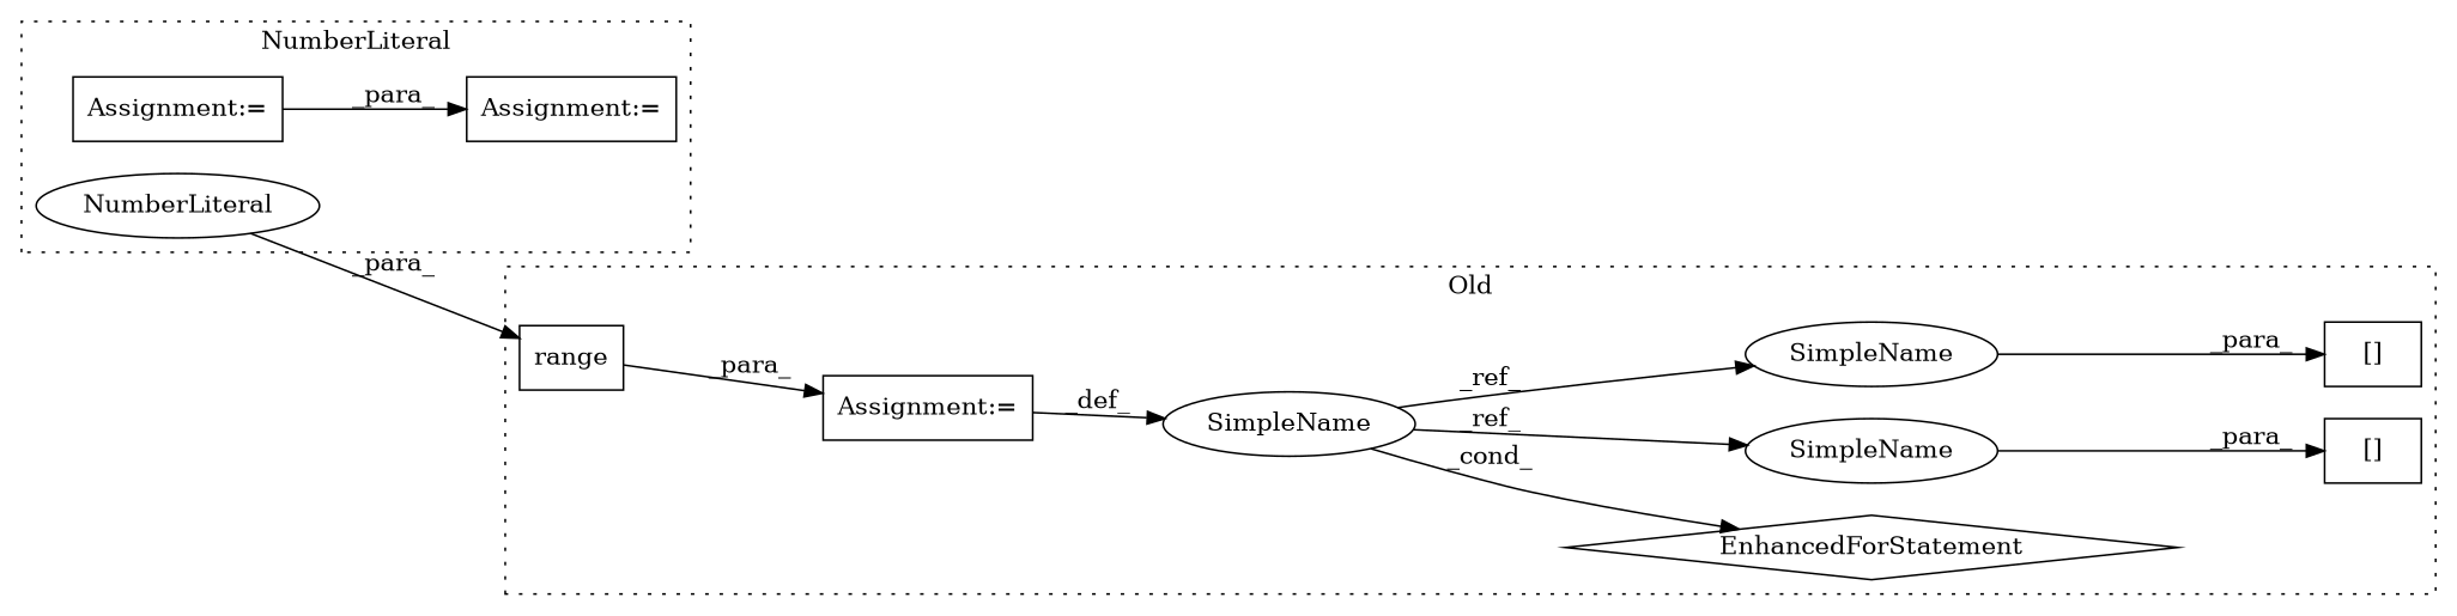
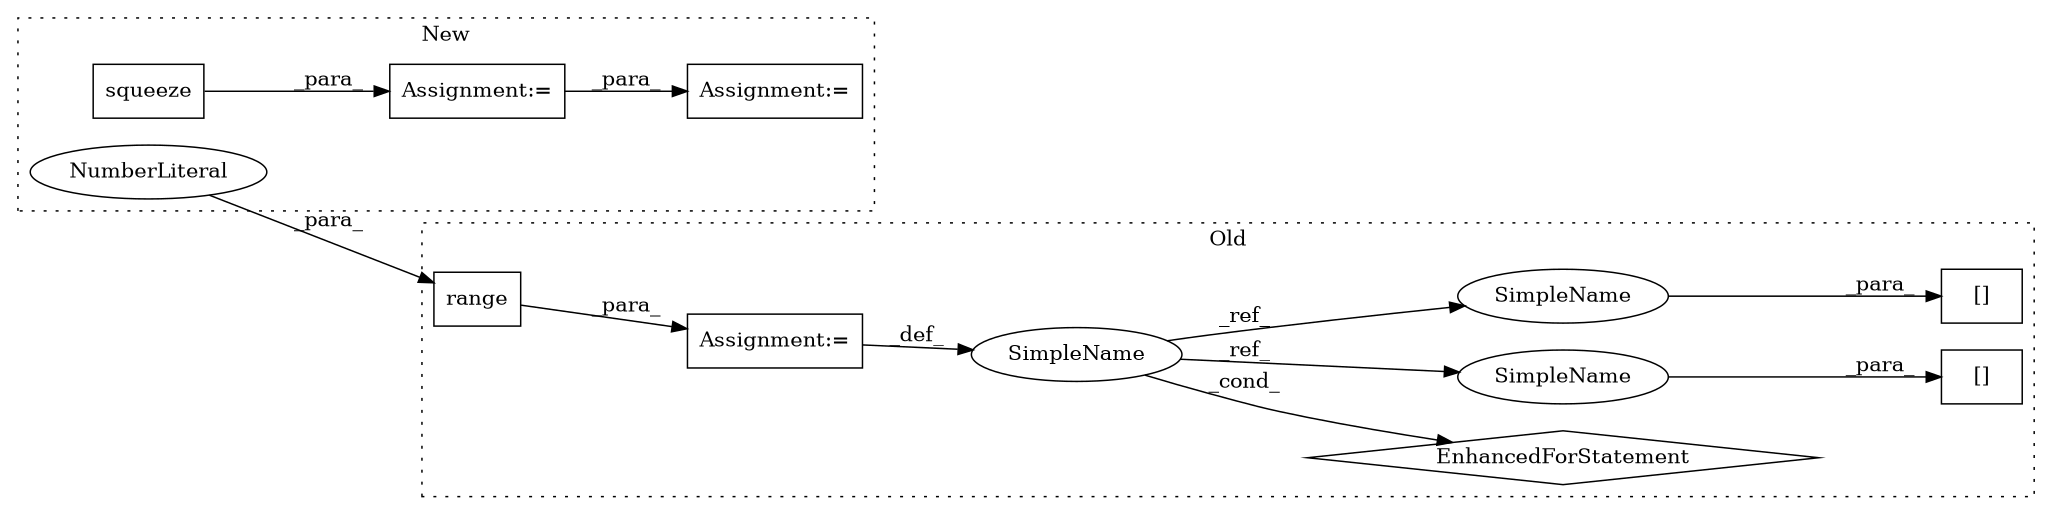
  digraph {
    rankdir=LR
    node [a=7 l=1 s="4648,4735" shape=box]
    n1 [a=70 l="57,2" label=EnhancedForStatement shape=diamond]
    n2 [l="57,2" label="Assignment:="]
    n3 [a=32 l="6,1" label=range s="4713,4734"]
    n4 [a=2 l="11,1" label="[]" s="6126,6138"]
    n5 [a=42 label=SimpleName s=4709 shape=ellipse]
    n6 [a=2 l="11,1" label="[]" s="4889,4901"]
    n7 [a=42 label=SimpleName s=6137 shape=ellipse]
    n8 [a=42 label=SimpleName s=4900 shape=ellipse]
+   n9 [a=32 l="8,1" label=squeeze s="4797,4806"]
    n10 [l="140,2" label="Assignment:=" s="4915,5077"]
    n11 [a=34 label=NumberLiteral s=4805 shape=ellipse]
    n12 [label="Assignment:=" s=4722]
    subgraph cluster_1 {
      label=Old
      style=dotted
      n1
      n2
      n3
      n4
      n5
      n6
      n7
      n8
    }
    subgraph cluster_2 {
-     label=NumberLiteral
+     label=New
      style=dotted
+     n9
      n10
      n11
      n12
    }
    n2 -> n5 [label=_def_]
    n3 -> n2 [label=_para_]
    n5 -> n1 [label=_cond_]
    n5 -> n7 [label=_ref_]
    n5 -> n8 [label=_ref_]
    n7 -> n4 [label=_para_]
    n8 -> n6 [label=_para_]
+   n9 -> n12 [label=_para_]
    n11 -> n3 [label=_para_]
    n12 -> n10 [label=_para_]
  }
